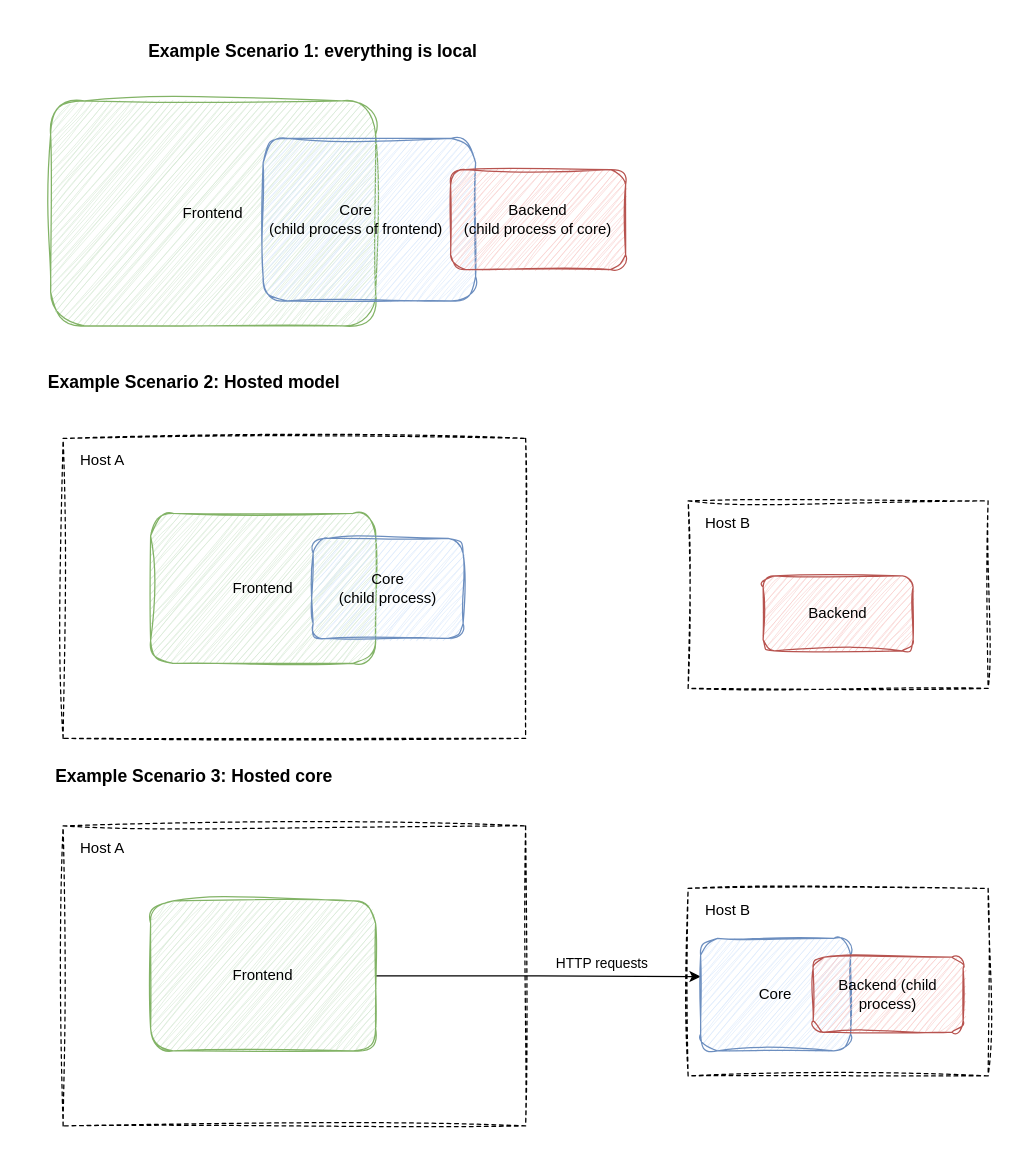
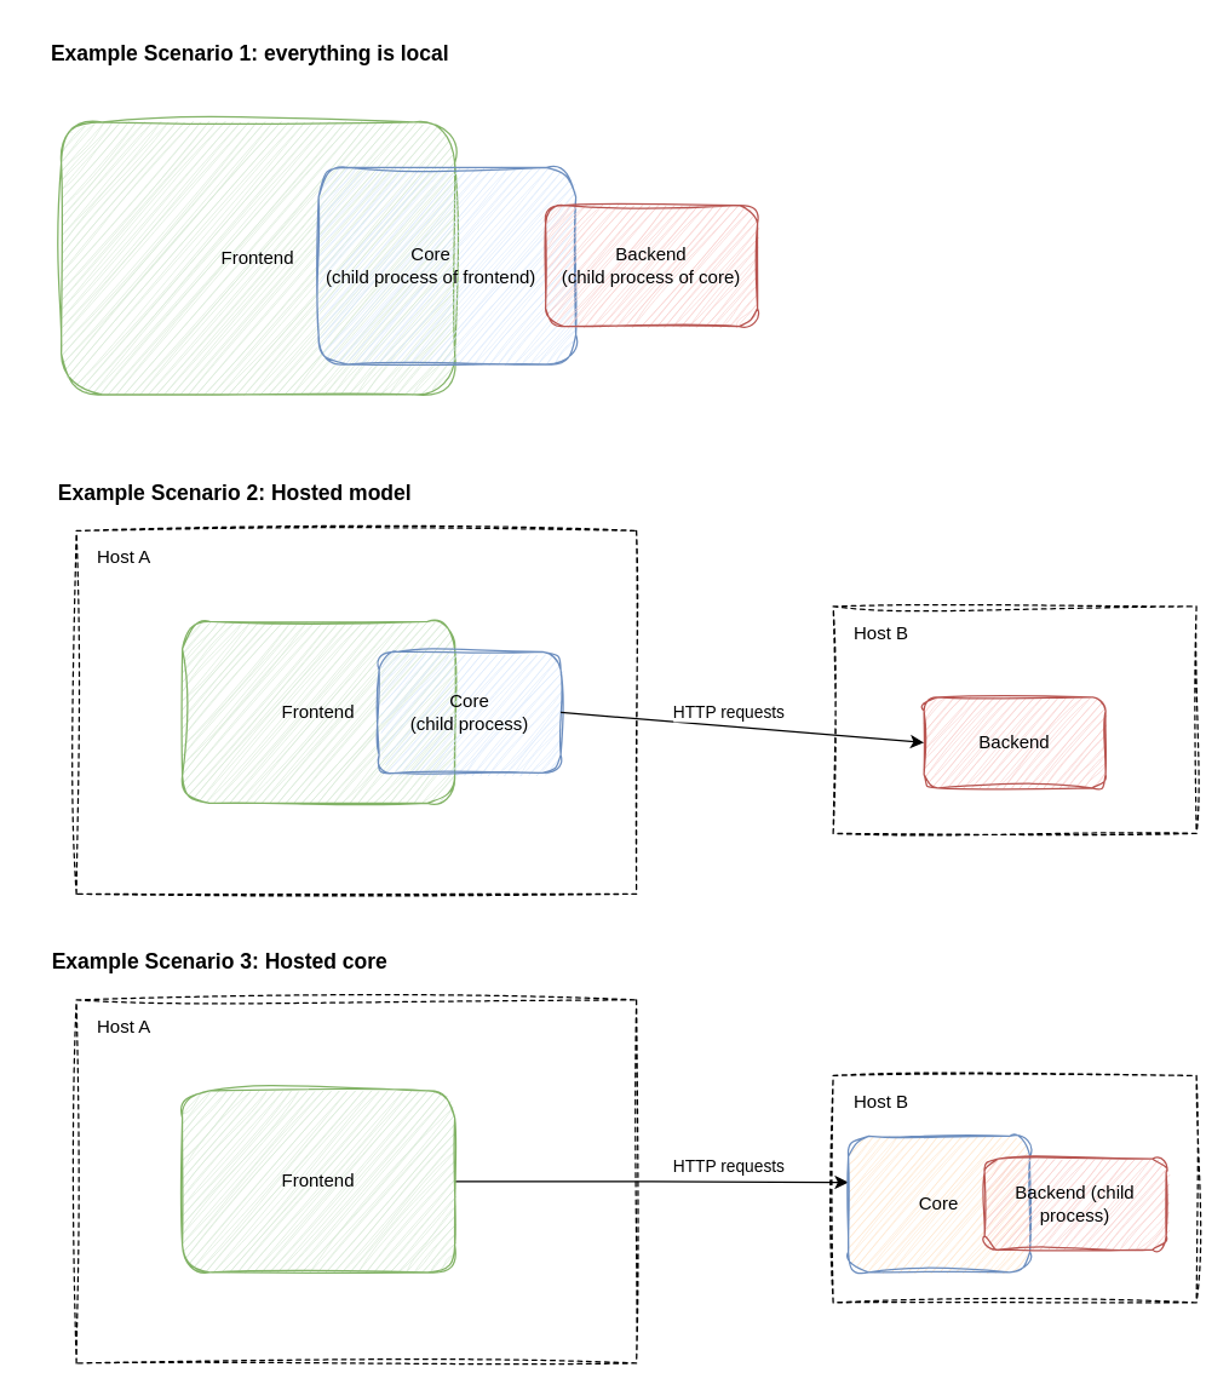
  <mxCell id="0" />
  <mxCell id="1" parent="0" />
  <mxCell id="2" value="Frontend" style="rounded=1;whiteSpace=wrap;html=1;fillColor=#d5e8d4;strokeColor=#82b366;sketch=1;curveFitting=1;jiggle=2;" vertex="1" parent="1"><mxGeometry x="40" y="80" width="260" height="180" as="geometry" /></mxCell>
  <mxCell id="3" value="Core&lt;br&gt;(child process of frontend)" style="rounded=1;whiteSpace=wrap;html=1;fillColor=#dae8fc;strokeColor=#6c8ebf;sketch=1;curveFitting=1;jiggle=2;spacingRight=21;" vertex="1" parent="1"><mxGeometry x="210" y="110" width="170" height="130" as="geometry" /></mxCell>
  <mxCell id="4" value="Backend&lt;br&gt;(child process of core)" style="rounded=1;whiteSpace=wrap;html=1;fillColor=#f8cecc;strokeColor=#b85450;sketch=1;curveFitting=1;jiggle=2;shadow=0;glass=0;" vertex="1" parent="1"><mxGeometry x="360" y="135" width="140" height="80" as="geometry" /></mxCell>
- <mxCell id="5" value="Example Scenario 1: everything is local" style="text;html=1;strokeColor=none;fillColor=none;align=center;verticalAlign=middle;whiteSpace=wrap;rounded=0;fontStyle=1;fontSize=14;" vertex="1" parent="1"><mxGeometry x="105" y="25" width="290" height="30" as="geometry" /></mxCell>
+ <mxCell id="5" value="Example Scenario 1: everything is local" style="text;html=1;strokeColor=none;fillColor=none;align=center;verticalAlign=middle;whiteSpace=wrap;rounded=0;fontStyle=1;fontSize=14;" vertex="1" parent="1"><mxGeometry y="20" width="290" height="30" as="geometry" x="20" /></mxCell>
  <mxCell id="6" value="Host B" style="rounded=0;whiteSpace=wrap;html=1;dashed=1;align=left;verticalAlign=top;spacingTop=4;spacingLeft=12;sketch=1;curveFitting=1;jiggle=2;" vertex="1" parent="1"><mxGeometry x="550" y="400" width="240" height="150" as="geometry" /></mxCell>
  <mxCell id="7" value="Host A" style="rounded=0;whiteSpace=wrap;html=1;dashed=1;align=left;verticalAlign=top;spacingTop=4;spacingLeft=12;sketch=1;curveFitting=1;jiggle=2;" vertex="1" parent="1"><mxGeometry x="50" y="350" width="370" height="240" as="geometry" /></mxCell>
  <mxCell id="8" value="Frontend" style="rounded=1;whiteSpace=wrap;html=1;fillColor=#d5e8d4;strokeColor=#82b366;sketch=1;curveFitting=1;jiggle=2;" vertex="1" parent="1"><mxGeometry x="120" y="410" width="180" height="120" as="geometry" /></mxCell>
  <mxCell id="9" value="Core&lt;br&gt;(child process)" style="rounded=1;whiteSpace=wrap;html=1;fillColor=#dae8fc;strokeColor=#6c8ebf;sketch=1;curveFitting=1;jiggle=2;" vertex="1" parent="1"><mxGeometry x="250" y="430" width="120" height="80" as="geometry" /></mxCell>
  <mxCell id="10" value="Backend" style="rounded=1;whiteSpace=wrap;html=1;fillColor=#f8cecc;strokeColor=#b85450;sketch=1;curveFitting=1;jiggle=2;" vertex="1" parent="1"><mxGeometry x="610" y="460" width="120" height="60" as="geometry" /></mxCell>
- <mxCell id="13" value="Example Scenario 2: Hosted model" style="text;html=1;strokeColor=none;fillColor=none;align=center;verticalAlign=middle;whiteSpace=wrap;rounded=0;fontStyle=1;fontSize=14;" vertex="1" parent="1"><mxGeometry x="30" y="290" width="250" height="30" as="geometry" /></mxCell>
+ <mxCell id="11" value="" style="endArrow=classic;html=1;rounded=0;entryX=0;entryY=0.5;entryDx=0;entryDy=0;exitX=1;exitY=0.5;exitDx=0;exitDy=0;" edge="1" parent="1" source="9" target="10"><mxGeometry width="50" height="50" relative="1" as="geometry"><mxPoint x="480" y="530" as="sourcePoint" /><mxPoint x="530" y="480" as="targetPoint" /></mxGeometry></mxCell>
+ <mxCell id="12" value="HTTP requests" style="edgeLabel;html=1;align=center;verticalAlign=middle;resizable=0;points=[];" vertex="1" connectable="0" parent="11"><mxGeometry x="-0.076" y="2" relative="1" as="geometry"><mxPoint y="-8" as="offset" /></mxGeometry></mxCell>
+ <mxCell id="13" value="Example Scenario 2: Hosted model" style="text;html=1;strokeColor=none;fillColor=none;align=center;verticalAlign=middle;whiteSpace=wrap;rounded=0;fontStyle=1;fontSize=14;" vertex="1" parent="1"><mxGeometry x="30" y="310" width="250" height="30" as="geometry" /></mxCell>
  <mxCell id="14" value="Host B" style="rounded=0;whiteSpace=wrap;html=1;dashed=1;align=left;verticalAlign=top;spacingTop=4;spacingLeft=12;sketch=1;curveFitting=1;jiggle=2;" vertex="1" parent="1"><mxGeometry x="550" y="710" width="240" height="150" as="geometry" /></mxCell>
  <mxCell id="15" value="Host A" style="rounded=0;whiteSpace=wrap;html=1;dashed=1;align=left;verticalAlign=top;spacingTop=4;spacingLeft=12;sketch=1;curveFitting=1;jiggle=2;" vertex="1" parent="1"><mxGeometry x="50" y="660" width="370" height="240" as="geometry" /></mxCell>
  <mxCell id="16" style="edgeStyle=orthogonalEdgeStyle;rounded=0;orthogonalLoop=1;jettySize=auto;html=1;exitX=1;exitY=0.5;exitDx=0;exitDy=0;entryX=0;entryY=0.34;entryDx=0;entryDy=0;entryPerimeter=0;" edge="1" parent="1" source="18" target="19"><mxGeometry relative="1" as="geometry" /></mxCell>
  <mxCell id="17" value="HTTP requests" style="edgeLabel;html=1;align=center;verticalAlign=middle;resizable=0;points=[];" vertex="1" connectable="0" parent="16"><mxGeometry x="0.293" y="-1" relative="1" as="geometry"><mxPoint x="13" y="-12" as="offset" /></mxGeometry></mxCell>
  <mxCell id="18" value="Frontend" style="rounded=1;whiteSpace=wrap;html=1;fillColor=#d5e8d4;strokeColor=#82b366;sketch=1;curveFitting=1;jiggle=2;" vertex="1" parent="1"><mxGeometry x="120" y="720" width="180" height="120" as="geometry" /></mxCell>
- <mxCell id="19" value="Core" style="rounded=1;whiteSpace=wrap;html=1;fillColor=#dae8fc;strokeColor=#6c8ebf;sketch=1;curveFitting=1;jiggle=2;" vertex="1" parent="1"><mxGeometry x="560" y="750" width="120" height="90" as="geometry" /></mxCell>
+ <mxCell id="19" value="Core" style="rounded=1;whiteSpace=wrap;html=1;fillColor=#ffe6cc;strokeColor=#6c8ebf;sketch=1;curveFitting=1;jiggle=2;" vertex="1" parent="1"><mxGeometry x="560" y="750" width="120" height="90" as="geometry" /></mxCell>
  <mxCell id="20" value="Backend (child process)" style="rounded=1;whiteSpace=wrap;html=1;fillColor=#f8cecc;strokeColor=#b85450;sketch=1;curveFitting=1;jiggle=2;" vertex="1" parent="1"><mxGeometry x="650" y="765" width="120" height="60" as="geometry" /></mxCell>
- <mxCell id="21" value="Example Scenario 3: Hosted core" style="text;html=1;strokeColor=none;fillColor=none;align=center;verticalAlign=middle;whiteSpace=wrap;rounded=0;fontStyle=1;fontSize=14;" vertex="1" parent="1"><mxGeometry x="30" y="605" width="250" height="30" as="geometry" /></mxCell>
+ <mxCell id="21" value="Example Scenario 3: Hosted core" style="text;html=1;strokeColor=none;fillColor=none;align=center;verticalAlign=middle;whiteSpace=wrap;rounded=0;fontStyle=1;fontSize=14;" vertex="1" parent="1"><mxGeometry y="620" width="250" height="30" as="geometry" x="20" /></mxCell>
